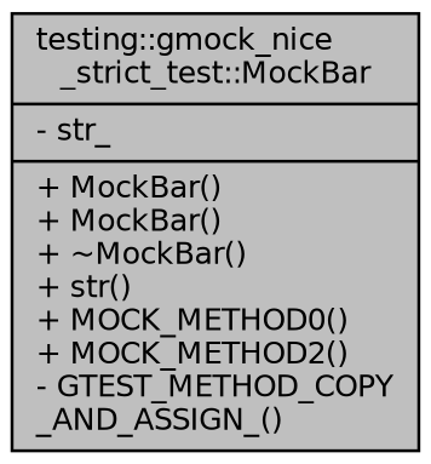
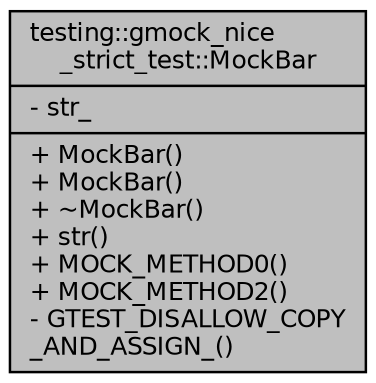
  digraph {
-   n1 [color=black fillcolor=grey75 fontcolor=black fontname=Helvetica fontsize=10 height=0.2 label="{testing::gmock_nice\l_strict_test::MockBar\n|- str_\l|+ MockBar()\l+ MockBar()\l+ ~MockBar()\l+ str()\l+ MOCK_METHOD0()\l+ MOCK_METHOD2()\l- GTEST_METHOD_COPY\l_AND_ASSIGN_()\l}" shape=record style=filled width=0.4]
+   n1 [color=black fillcolor=grey75 fontcolor=black fontname=Helvetica fontsize=10 height=0.2 label="{testing::gmock_nice\l_strict_test::MockBar\n|- str_\l|+ MockBar()\l+ MockBar()\l+ ~MockBar()\l+ str()\l+ MOCK_METHOD0()\l+ MOCK_METHOD2()\l- GTEST_DISALLOW_COPY\l_AND_ASSIGN_()\l}" shape=record style=filled width=0.4]
  }
